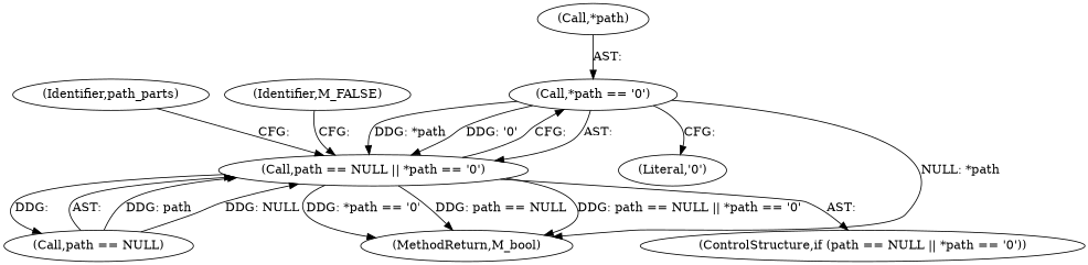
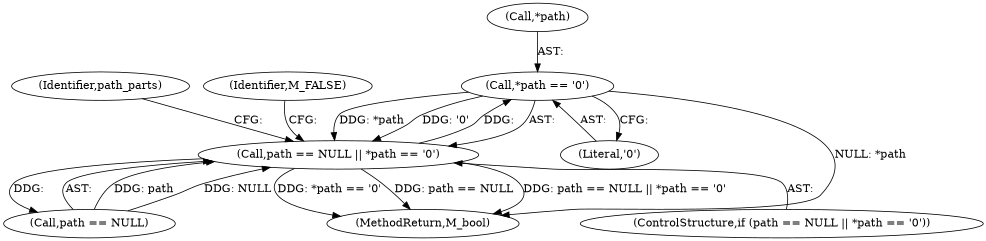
  digraph {
    n1 [label="(Call,*path == '\0')"]
    n2 [label="(Call,path == NULL || *path == '\0')"]
    n3 [label="(Literal,'\0')"]
    n4 [label="(MethodReturn,M_bool)"]
    n5 [label="(Call,path == NULL)"]
    n6 [label="(ControlStructure,if (path == NULL || *path == '\0'))"]
    n7 [label="(Call,*path)"]
    n8 [label="(Identifier,path_parts)"]
    n9 [label="(Identifier,M_FALSE)"]
    n1 -> n2 [label="AST: "]
    n1 -> n2 [label="DDG: *path"]
    n1 -> n2 [label="DDG: '\0'"]
    n1 -> n3 [label="CFG: "]
    n1 -> n4 [label="NULL: *path"]
-   n2 -> n1 [label="CFG: "]
+   n2 -> n1 [label="DDG: "]
    n2 -> n4 [label="DDG: path == NULL || *path == '\0'"]
    n2 -> n4 [label="DDG: *path == '\0'"]
    n2 -> n4 [label="DDG: path == NULL"]
    n2 -> n5 [label="DDG: "]
-   n2 -> n6 [label="AST: "]
+   n6 -> n2 [label="AST: "]
+   n3 -> n1 [label="AST: "]
    n5 -> n2 [label="AST: "]
    n5 -> n2 [label="DDG: path"]
    n5 -> n2 [label="DDG: NULL"]
    n7 -> n1 [label="AST: "]
    n8 -> n2 [label="CFG: "]
    n9 -> n2 [label="CFG: "]
  }
